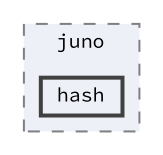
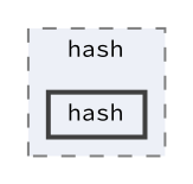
  digraph {
    compound=true
    fontname="Source Code Pro"
    n1 [color=grey25 fillcolor="#edf0f7" fontname="Source Code Pro" fontsize=10 height=0.2 label=hash shape=box style="filled,bold" width=0.4]
    subgraph cluster_1 {
      bgcolor="#edf0f7"
      fontsize=10
-     label=juno
+     label=hash
      pencolor=grey50
      style="filled,dashed"
      n1
    }
  }
